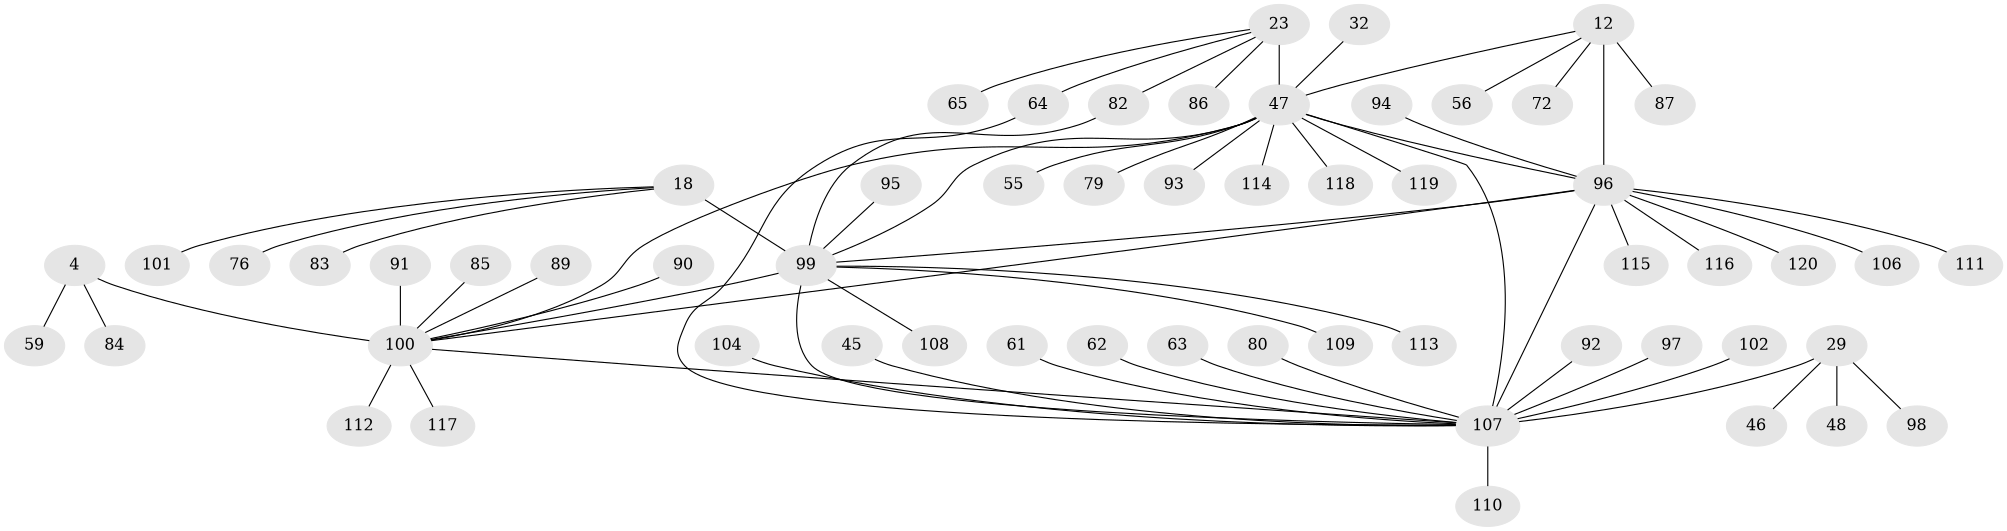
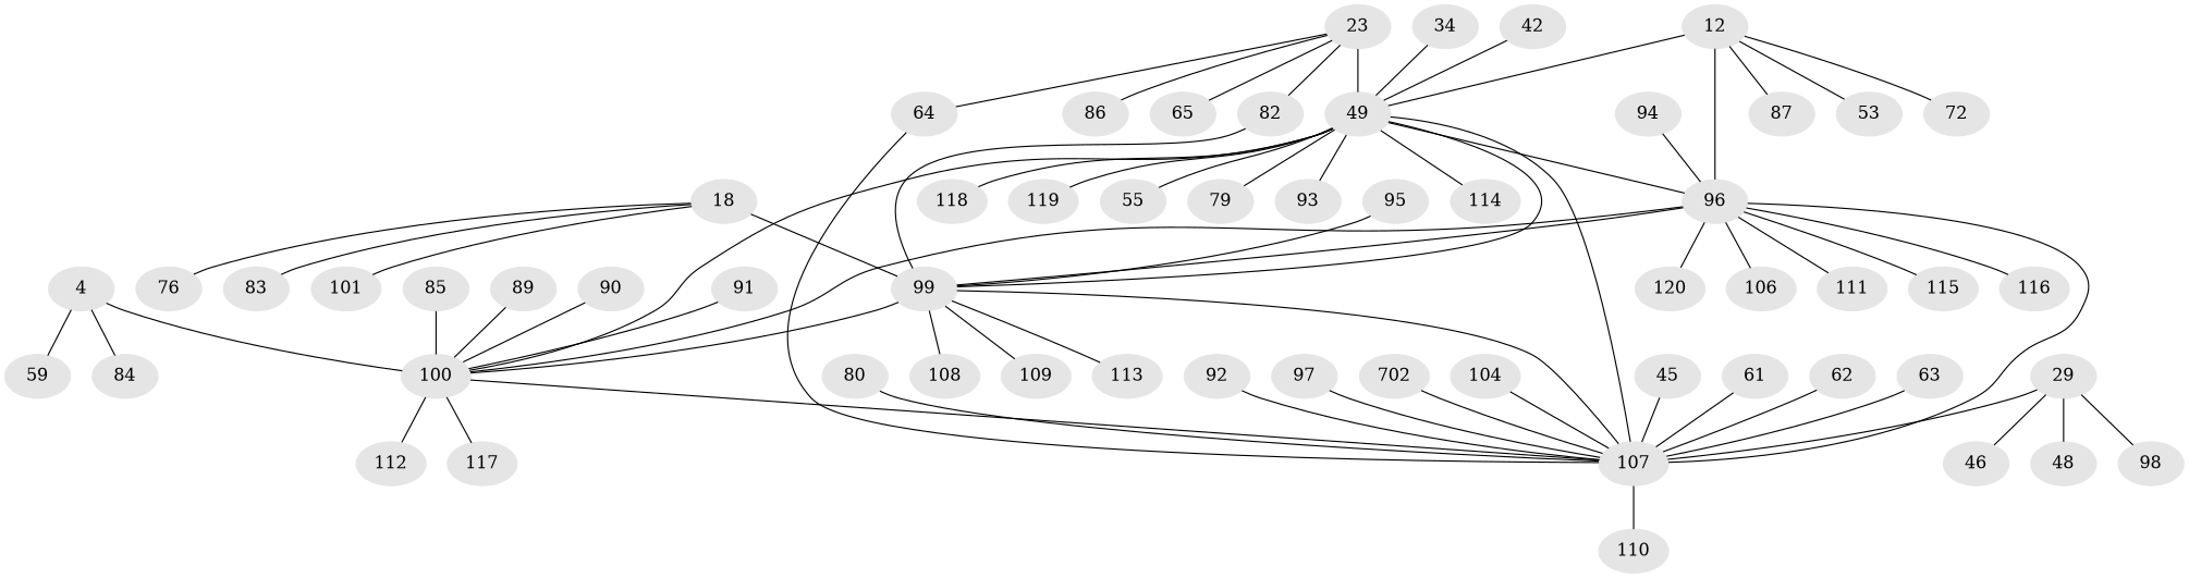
  graph {
    node [color=gray90 style=filled]
    n1 [label=4 super="+4"]
    59
    84 [super="+37"]
    100 [super="+77"]
    107 [super="+105+28+31+40+30+43"]
    112
    117
    12 [super="+9+7"]
-   49 [super="+21+24" label=47]
-   53 [super="+52" label=56]
+   49 [super="+21+24"]
+   53 [super="+52"]
    72
    87
    96 [super="+8+69+68+71+81+11+39+41"]
    99 [super="+16+50+51+15+60+74+75+78+88"]
    55
    79
    93
    114
    118
    119 [super="+38"]
    106
    111
    115
    116
    120
    18 [super="+17"]
    76
    83
    101
    108
    109
    113 [super="+33"]
    23 [super="+22"]
    64
    65
    82 [super="+36"]
    86
    29 [super="+26"]
    46
    48
    98
    110
-   42 [label=32]
+   34
+   42
    45 [super="+44"]
    61
    62
    63 [super="+58"]
    80
    85
    89
    90
    91
    92
    94
    95
    97
-   102
+   102 [label=702]
    104 [super="+54+57+103"]
    n1 -- 59
    n1 -- 84
    n1 -- 100 [weight=8]
    100 -- 107 [weight=2]
    100 -- 112
    100 -- 117
    107 -- 110
    12 -- 49
    12 -- 53
    12 -- 72
    12 -- 87
    12 -- 96 [weight=9]
    49 -- 100
    49 -- 107 [weight=4]
    49 -- 96
    49 -- 99
    49 -- 55
    49 -- 79
    49 -- 93
    49 -- 114
    49 -- 118
    49 -- 119
    96 -- 100
    96 -- 107
    96 -- 99
    96 -- 106
    96 -- 111
    96 -- 115
    96 -- 116
    96 -- 120
    99 -- 100
    99 -- 107
    99 -- 108
    99 -- 109
    99 -- 113
    18 -- 99 [weight=8]
    18 -- 76
    18 -- 83
    18 -- 101
    23 -- 49 [weight=8]
    23 -- 64
    23 -- 65
    23 -- 82
    23 -- 86
    64 -- 107
    82 -- 99
    29 -- 107 [weight=8]
    29 -- 46
    29 -- 48
    29 -- 98
+   34 -- 49
    42 -- 49
    45 -- 107
    61 -- 107
    62 -- 107
    63 -- 107
    80 -- 107
    85 -- 100
    89 -- 100
    90 -- 100
    91 -- 100
    92 -- 107
    94 -- 96
    95 -- 99
    97 -- 107
    102 -- 107
    104 -- 107
  }
